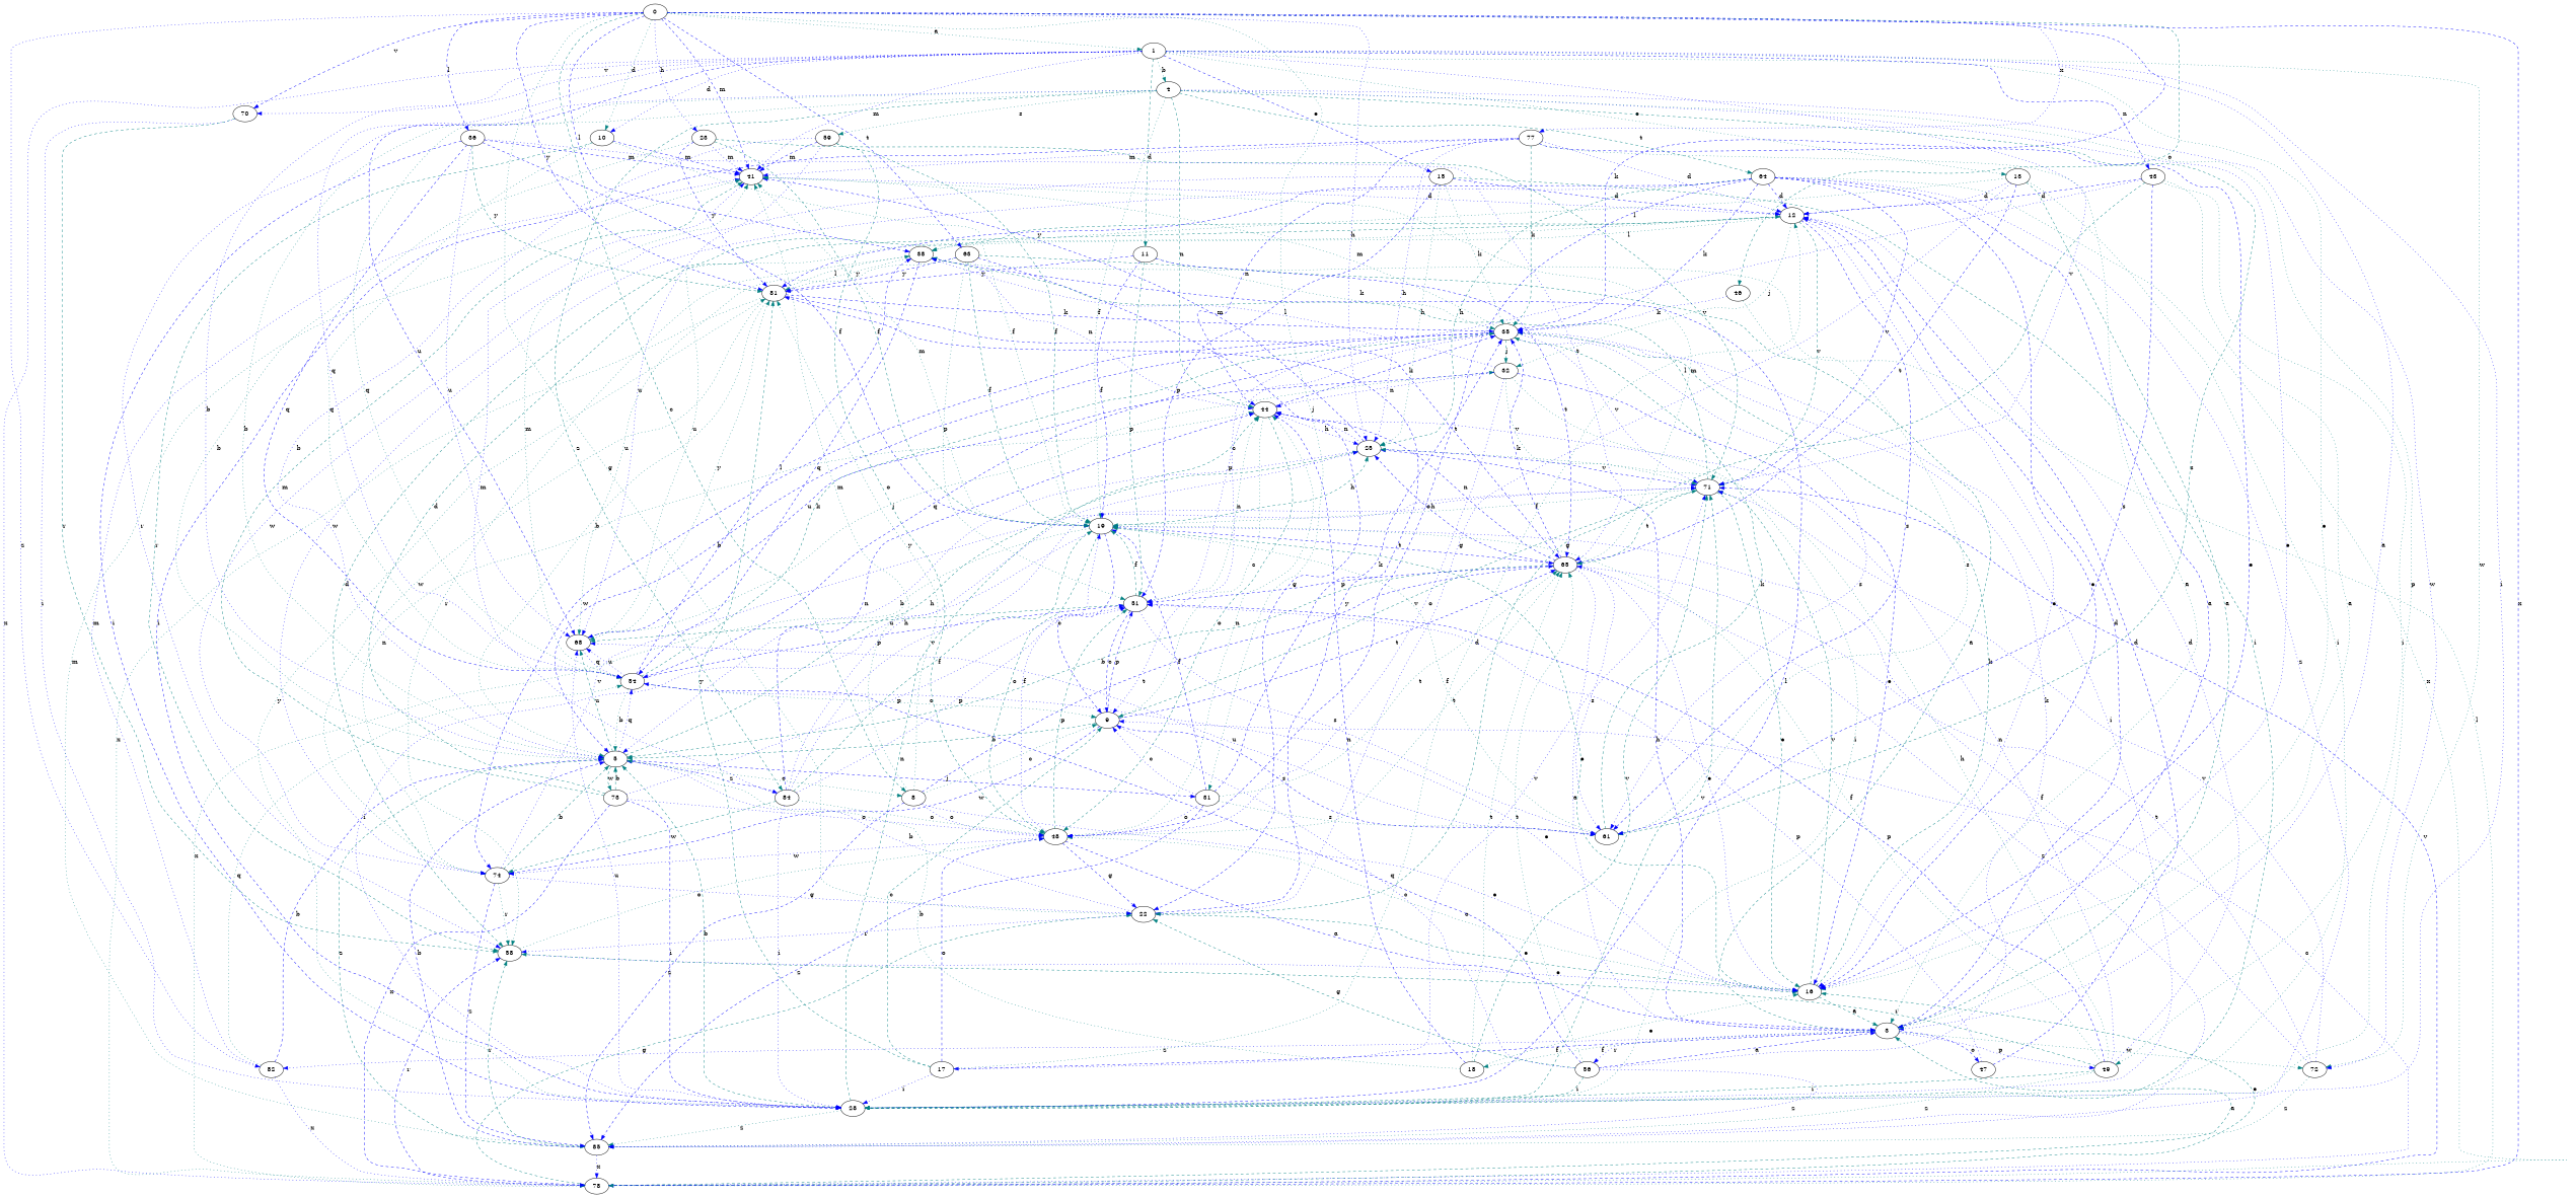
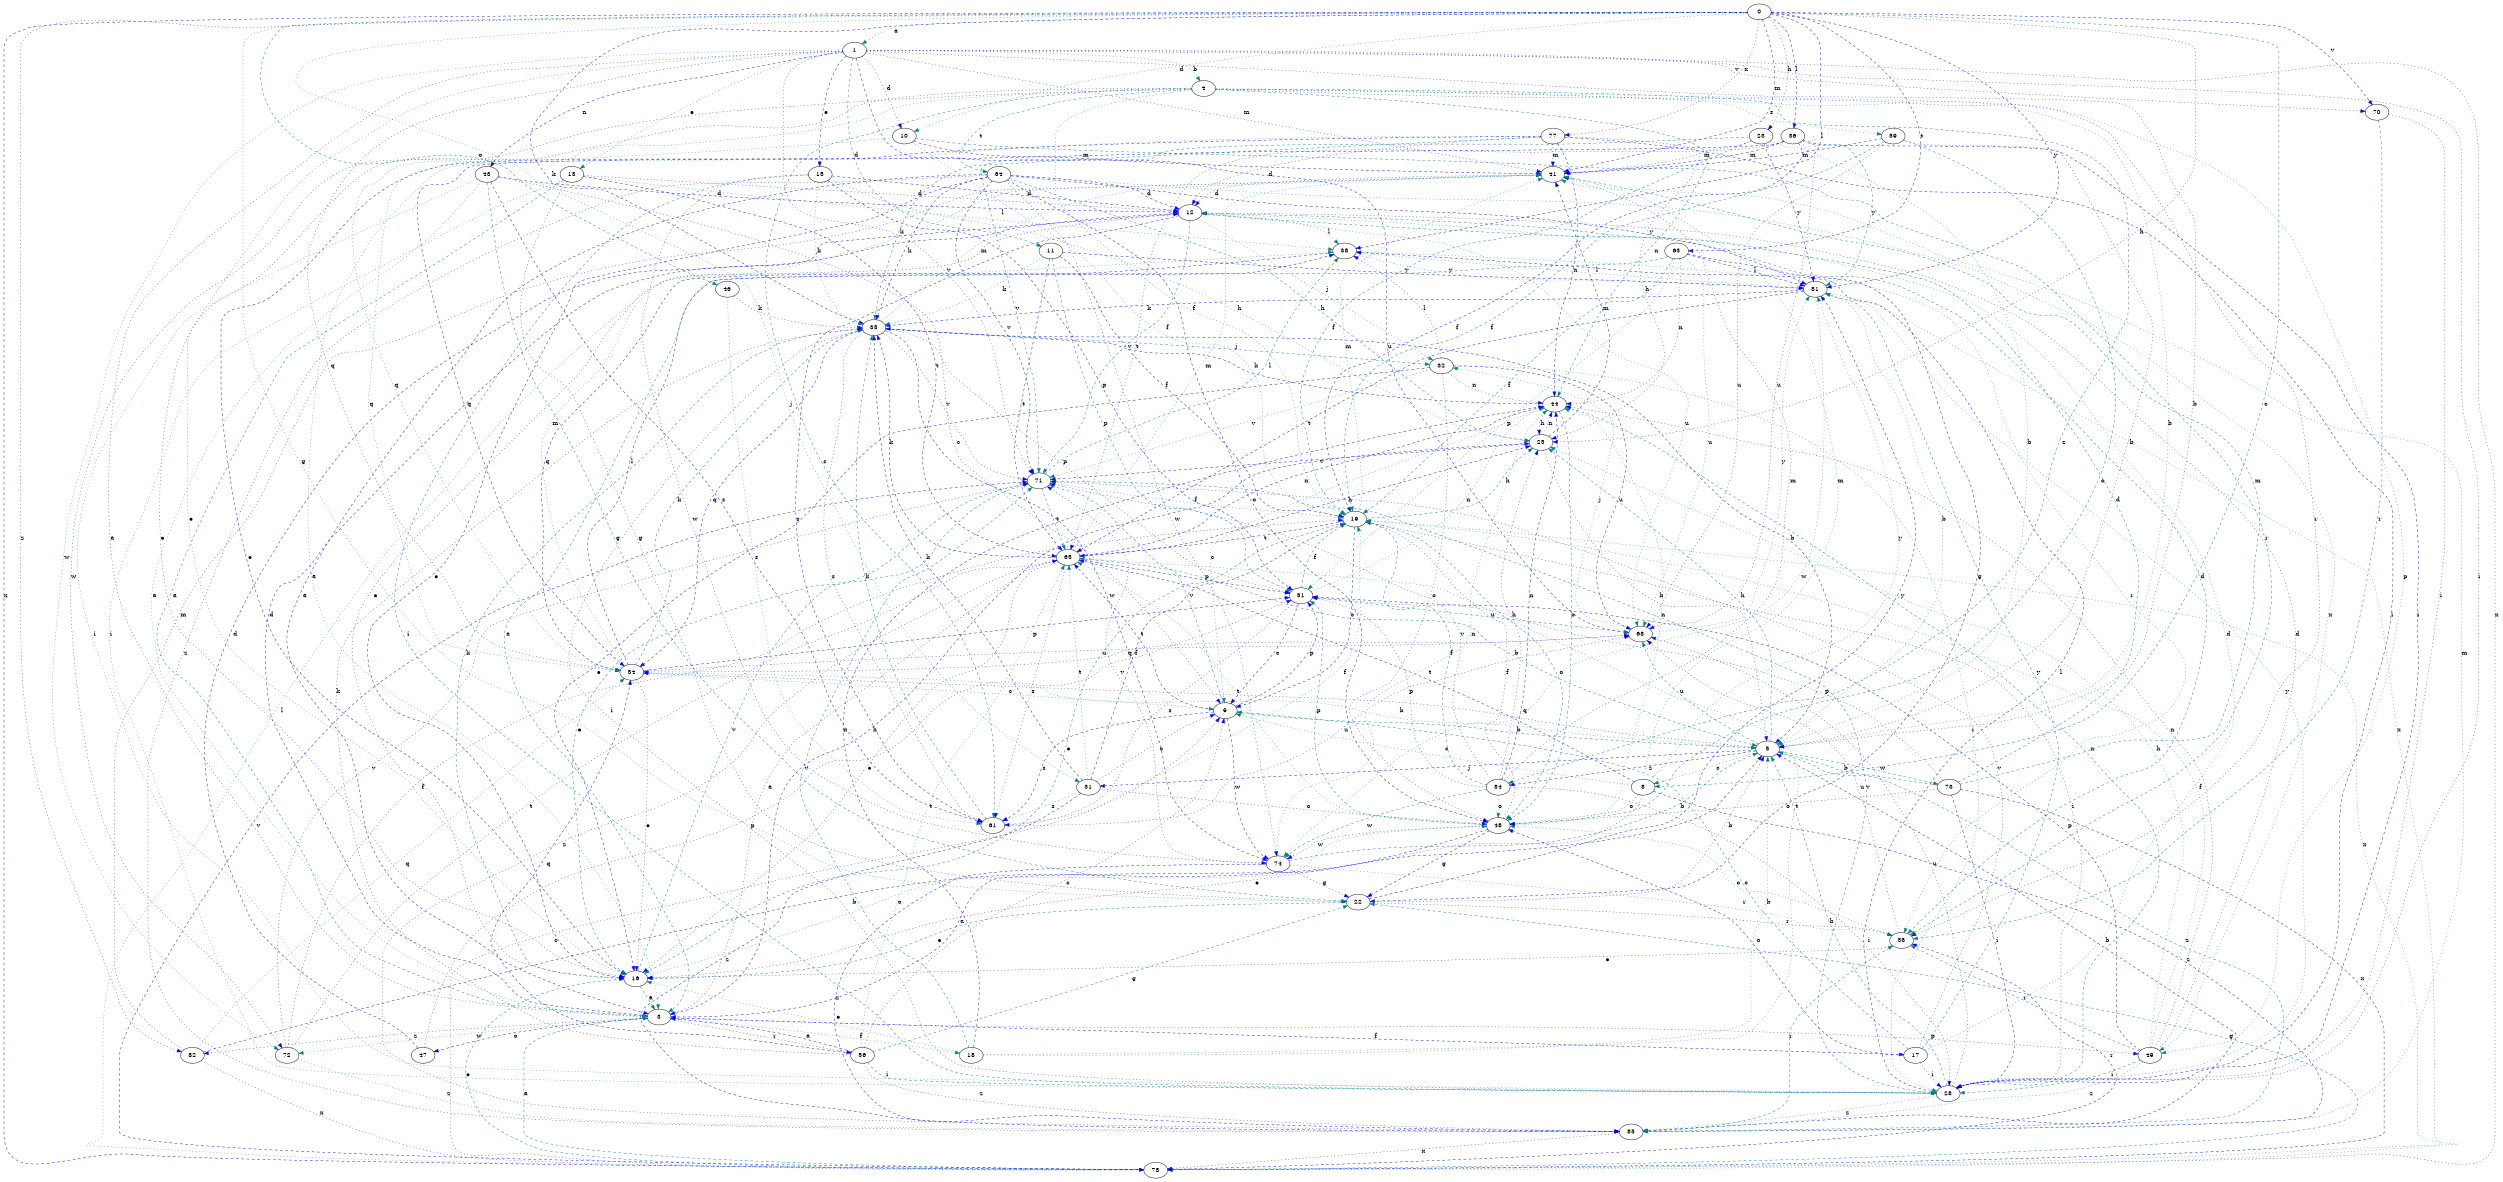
  strict digraph {
    edge [color=blue style=dotted]
    0
    1
    8
    10
    22
    23
    25
    31
    35
    36
    38
    41
    46
    63
    70
    77
    78
    81
    82
    3
    4
    5
    11
    13
    15
    16
    28
    43
    54
    68
    71
    72
    85
    9
    48
    65
    19
    58
    44
    61
    51
    74
    32
    12
    17
    18
    47
    49
    56
    59
    64
    84
    73
    0 -> 1 [color=teal label=a]
    0 -> 8 [color=teal label=c style=dashed]
    0 -> 10 [color=teal label=d]
    0 -> 22 [color=teal label=g]
    0 -> 23 [label=h]
    0 -> 25 [label=h]
    0 -> 31 [color=teal label=j]
    0 -> 35 [label=k style=dashed]
    0 -> 36 [label=l style=dashed]
    0 -> 38 [label=l style=dashed]
    0 -> 41 [label=m style=dashed]
    0 -> 46 [color=teal label=o style=dashed]
    0 -> 63 [label=t style=dashed]
    0 -> 70 [label=v style=dashed]
    0 -> 77 [label=x]
    0 -> 78 [label=x style=dashed]
    0 -> 81 [label=y style=dashed]
    0 -> 82 [label=z]
    1 -> 10 [label=d]
    1 -> 41 [label=m]
    1 -> 70 [label=v]
    1 -> 78 [label=x]
    1 -> 3 [label=a]
    1 -> 4 [color=teal label=b]
    1 -> 5 [label=b]
    1 -> 11 [color=teal label=d style=dashed]
    1 -> 13 [color=teal label=e]
    1 -> 15 [label=e style=dashed]
    1 -> 16 [color=teal label=e]
    1 -> 28 [label=i]
    1 -> 43 [label=n style=dashed]
    1 -> 54 [label=q]
    1 -> 68 [label=u style=dashed]
    1 -> 71 [label=v]
    1 -> 72 [color=teal label=w]
    8 -> 41 [color=teal label=m]
    8 -> 81 [color=teal label=y]
    8 -> 16 [label=e]
    8 -> 85 [label=z style=dashed]
    8 -> 9 [color=teal label=c]
    8 -> 48 [label=o]
    8 -> 65 [label=t style=dashed]
    10 -> 41 [label=m style=dashed]
    10 -> 54 [color=teal label=q]
    10 -> 19 [color=teal label=f]
    10 -> 58 [color=teal label=r style=dashed]
    22 -> 81 [label=y style=dashed]
    22 -> 5 [label=b]
    22 -> 16 [color=teal label=e style=dashed]
    22 -> 58 [label=r]
    23 -> 41 [label=m]
    23 -> 81 [label=y style=dashed]
    23 -> 5 [color=teal label=b]
    23 -> 71 [color=teal label=v style=dashed]
    23 -> 19 [color=teal label=f style=dashed]
    25 -> 41 [label=m style=dashed]
    25 -> 5 [label=b]
    25 -> 71 [label=v style=dashed]
    25 -> 44 [label=n]
    31 -> 35 [label=k style=dashed]
    31 -> 85 [label=z style=dashed]
    31 -> 9 [label=c]
    31 -> 48 [label=o]
    31 -> 65 [color=teal label=t]
    31 -> 19 [label=f style=dashed]
    31 -> 61 [color=teal label=s]
    35 -> 41 [color=teal label=m]
    35 -> 5 [label=b style=dashed]
    35 -> 28 [label=i]
    35 -> 54 [label=q style=dashed]
    35 -> 71 [label=v]
    35 -> 61 [label=s]
    35 -> 51 [label=p]
    35 -> 74 [label=w style=dashed]
    35 -> 32 [color=teal label=j style=dashed]
    36 -> 41 [label=m style=dashed]
    36 -> 81 [color=teal label=y style=dashed]
    36 -> 28 [label=i style=dashed]
    36 -> 54 [label=q style=dashed]
    36 -> 68 [label=u]
    36 -> 65 [label=t]
    36 -> 19 [label=f style=dashed]
    38 -> 81 [color=teal label=y]
    38 -> 54 [label=q style=dashed]
    38 -> 58 [color=teal label=r]
    41 -> 12 [label=d]
    46 -> 35 [label=k]
    46 -> 61 [color=teal label=s]
    63 -> 22 [label=g style=dashed]
-   63 -> 81 [label=y style=dashed]
+   63 -> 81 [label=l style=dashed]
    63 -> 3 [color=teal label=a style=dashed]
    63 -> 68 [color=teal label=u]
    63 -> 19 [color=teal label=f style=dashed]
    63 -> 44 [label=n]
    63 -> 51 [color=teal label=p]
    70 -> 28 [label=i]
    70 -> 58 [color=teal label=r style=dashed]
    77 -> 25 [label=h]
    77 -> 35 [color=teal label=k style=dashed]
    77 -> 41 [label=m]
    77 -> 3 [color=teal label=a]
    77 -> 16 [label=e style=dashed]
    77 -> 28 [label=i style=dashed]
    77 -> 44 [label=n style=dashed]
    77 -> 12 [label=d]
    78 -> 22 [color=teal label=g style=dashed]
    78 -> 38 [color=teal label=l]
    78 -> 3 [color=teal label=a style=dashed]
    78 -> 16 [color=teal label=e style=dashed]
    78 -> 71 [label=v style=dashed]
    78 -> 9 [label=c]
    78 -> 58 [label=r style=dashed]
    81 -> 35 [label=k style=dashed]
    81 -> 38 [color=teal label=l]
    81 -> 78 [color=teal label=x]
    81 -> 5 [color=teal label=b]
    81 -> 65 [label=t style=dashed]
    81 -> 74 [color=teal label=w]
    82 -> 41 [label=m]
    82 -> 78 [label=x]
    82 -> 5 [label=b style=dashed]
    82 -> 54 [color=teal label=q]
    3 -> 25 [label=h style=dashed]
    3 -> 82 [label=z]
    3 -> 72 [color=teal label=w]
    3 -> 12 [label=d style=dashed]
    3 -> 17 [label=f style=dashed]
    3 -> 18 [color=teal label=f]
    3 -> 47 [label=o style=dashed]
    3 -> 49 [label=p]
    3 -> 56 [label=r]
    4 -> 5 [color=teal label=b]
    4 -> 16 [label=e]
    4 -> 54 [color=teal label=q]
    4 -> 72 [label=w]
    4 -> 19 [color=teal label=f]
    4 -> 58 [label=r]
    4 -> 44 [color=teal label=n style=dashed]
    4 -> 61 [color=teal label=s style=dashed]
    4 -> 49 [color=teal label=p]
    4 -> 59 [color=teal label=s]
    4 -> 64 [color=teal label=t style=dashed]
    4 -> 84 [color=teal label=z style=dashed]
    5 -> 8 [color=teal label=c]
    5 -> 25 [color=teal label=h style=dashed]
    5 -> 31 [label=j style=dashed]
    5 -> 54 [label=q]
    5 -> 68 [color=teal label=u style=dashed]
    5 -> 85 [color=teal label=z style=dashed]
    5 -> 84 [label=z style=dashed]
    5 -> 73 [color=teal label=w style=dashed]
    11 -> 35 [color=teal label=k]
    11 -> 81 [label=y style=dashed]
    11 -> 65 [label=t style=dashed]
    11 -> 19 [label=f style=dashed]
    11 -> 51 [color=teal label=p style=dashed]
    13 -> 22 [label=g]
    13 -> 38 [color=teal label=l]
    13 -> 3 [color=teal label=a style=dashed]
    13 -> 28 [color=teal label=i]
    13 -> 65 [label=t style=dashed]
    13 -> 12 [label=d]
    15 -> 25 [color=teal label=h]
    15 -> 35 [color=teal label=k]
    15 -> 28 [color=teal label=i style=dashed]
    15 -> 51 [label=p style=dashed]
    15 -> 74 [label=w]
    15 -> 12 [label=d style=dashed]
    16 -> 35 [color=teal label=k style=dashed]
    16 -> 3 [color=teal label=a style=dashed]
    16 -> 71 [color=teal label=v style=dashed]
    16 -> 48 [color=teal label=o]
    28 -> 38 [label=l style=dashed]
    28 -> 81 [color=teal label=y]
    28 -> 5 [color=teal label=b style=dashed]
    28 -> 68 [label=u]
    28 -> 71 [color=teal label=v style=dashed]
    28 -> 85 [color=teal label=z]
    28 -> 44 [color=teal label=n style=dashed]
    43 -> 22 [color=teal label=g style=dashed]
    43 -> 3 [color=teal label=a]
    43 -> 28 [color=teal label=i]
    43 -> 9 [label=c]
    43 -> 61 [label=s style=dashed]
    43 -> 12 [label=d style=dashed]
    54 -> 35 [color=teal label=k style=dashed]
    54 -> 38 [label=l style=dashed]
    54 -> 41 [color=teal label=m]
    54 -> 5 [color=teal label=b]
    54 -> 16 [label=e]
    54 -> 68 [label=u]
    54 -> 9 [color=teal label=c]
    54 -> 51 [label=p style=dashed]
    68 -> 81 [color=teal label=y]
    68 -> 54 [label=q]
    68 -> 32 [color=teal label=j]
    71 -> 38 [color=teal label=l style=dashed]
    71 -> 16 [color=teal label=e style=dashed]
    71 -> 65 [color=teal label=t style=dashed]
    71 -> 19 [color=teal label=f]
    72 -> 71 [label=v]
    72 -> 85 [color=teal label=z]
    72 -> 65 [label=t]
    72 -> 19 [label=f]
    85 -> 41 [color=teal label=m]
    85 -> 78 [label=x]
    85 -> 5 [label=b style=dashed]
    85 -> 58 [color=teal label=r style=dashed]
    9 -> 5 [color=teal label=b style=dashed]
    9 -> 71 [color=teal label=v style=dashed]
    9 -> 65 [label=t style=dashed]
    9 -> 61 [label=s style=dashed]
    9 -> 51 [label=p style=dashed]
    9 -> 74 [label=w style=dashed]
    48 -> 22 [label=g style=dashed]
    48 -> 3 [label=a style=dashed]
    48 -> 65 [color=teal label=t]
    48 -> 19 [label=f]
    48 -> 44 [color=teal label=n]
    48 -> 51 [color=teal label=p style=dashed]
    48 -> 74 [label=w]
    65 -> 25 [label=h style=dashed]
    65 -> 35 [label=k style=dashed]
    65 -> 41 [color=teal label=m]
    65 -> 3 [label=a]
    65 -> 5 [color=teal label=b style=dashed]
    65 -> 16 [label=e]
    65 -> 85 [label=z]
    65 -> 44 [label=n style=dashed]
    65 -> 61 [label=s]
    65 -> 51 [label=p style=dashed]
    19 -> 25 [color=teal label=h style=dashed]
    19 -> 41 [color=teal label=m]
    19 -> 78 [color=teal label=x]
    19 -> 16 [color=teal label=e style=dashed]
    19 -> 28 [label=i]
    19 -> 9 [label=c style=dashed]
    19 -> 48 [color=teal label=o style=dashed]
    19 -> 65 [label=t style=dashed]
    58 -> 16 [label=e]
+   58 -> 68 [label=u]
    58 -> 48 [color=teal label=o]
    44 -> 25 [label=h]
    44 -> 35 [label=k style=dashed]
    44 -> 9 [color=teal label=c]
    44 -> 48 [color=teal label=o style=dashed]
    61 -> 35 [color=teal label=k style=dashed]
    61 -> 68 [label=u]
    61 -> 19 [color=teal label=f]
    51 -> 68 [color=teal label=u style=dashed]
    51 -> 9 [label=c style=dashed]
    51 -> 19 [color=teal label=f style=dashed]
    51 -> 44 [color=teal label=n]
    51 -> 61 [label=s]
    74 -> 22 [label=g]
    74 -> 5 [color=teal label=b style=dashed]
    74 -> 71 [label=v]
    74 -> 85 [label=z style=dashed]
    74 -> 58 [color=teal label=r]
    74 -> 44 [color=teal label=n]
    32 -> 38 [label=l]
    32 -> 16 [label=e style=dashed]
    32 -> 28 [color=teal label=i]
    32 -> 68 [label=u style=dashed]
    32 -> 71 [color=teal label=v]
    32 -> 48 [label=o]
    32 -> 44 [label=n]
    12 -> 38 [color=teal label=l]
    12 -> 16 [label=e]
    12 -> 68 [color=teal label=u]
    12 -> 71 [color=teal label=v style=dashed]
    12 -> 58 [color=teal label=d style=dashed]
    12 -> 61 [label=s style=dashed]
    12 -> 32 [color=teal label=j]
    17 -> 81 [color=teal label=y style=dashed]
    17 -> 28 [label=i]
    17 -> 71 [label=v]
    17 -> 9 [color=teal label=c style=dashed]
    17 -> 48 [label=o style=dashed]
    17 -> 12 [color=teal label=d]
    18 -> 5 [color=teal label=b]
    18 -> 16 [color=teal label=e]
    18 -> 71 [color=teal label=v style=dashed]
    18 -> 65 [color=teal label=t]
    18 -> 44 [label=n style=dashed]
    47 -> 51 [label=p]
    47 -> 12 [label=d style=dashed]
    49 -> 25 [color=teal label=h]
    49 -> 28 [color=teal label=i style=dashed]
    49 -> 85 [color=teal label=z]
    49 -> 19 [color=teal label=f]
    49 -> 58 [color=teal label=r style=dashed]
    49 -> 44 [label=n]
    49 -> 51 [label=p style=dashed]
    49 -> 12 [label=d]
    56 -> 22 [color=teal label=g style=dashed]
    56 -> 35 [label=k]
    56 -> 3 [label=a style=dashed]
    56 -> 28 [color=teal label=i style=dashed]
    56 -> 54 [label=q style=dashed]
    56 -> 85 [label=z]
    56 -> 9 [label=c]
    56 -> 65 [color=teal label=t]
    59 -> 41 [label=m style=dashed]
    59 -> 5 [label=b]
    59 -> 68 [label=u]
    59 -> 48 [color=teal label=o style=dashed]
    59 -> 19 [color=teal label=f style=dashed]
    64 -> 25 [color=teal label=h style=dashed]
    64 -> 35 [label=k style=dashed]
-   64 -> 78 [color=teal label=x]
+   64 -> 49 [color=teal label=x]
    64 -> 81 [label=y style=dashed]
    64 -> 3 [label=a style=dashed]
    64 -> 16 [label=e style=dashed]
    64 -> 71 [label=v style=dashed]
    64 -> 85 [label=z]
    64 -> 48 [label=o style=dashed]
    64 -> 74 [label=w]
    64 -> 12 [label=d style=dashed]
    84 -> 25 [label=h]
    84 -> 41 [label=m]
    84 -> 28 [label=i]
    84 -> 71 [label=v]
    84 -> 48 [color=teal label=o]
    84 -> 19 [color=teal label=f style=dashed]
    84 -> 44 [label=n style=dashed]
    84 -> 51 [label=p]
    84 -> 74 [color=teal label=w style=dashed]
    73 -> 41 [color=teal label=m style=dashed]
    73 -> 78 [label=x style=dashed]
    73 -> 5 [color=teal label=b style=dashed]
    73 -> 28 [label=i style=dashed]
    73 -> 48 [label=o]
    73 -> 51 [label=p]
    73 -> 12 [color=teal label=d style=dashed]
  }
